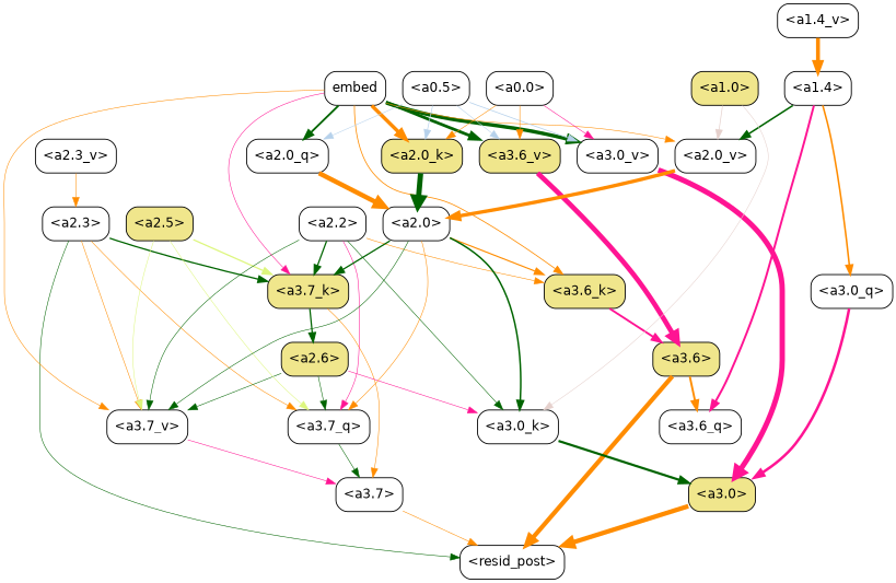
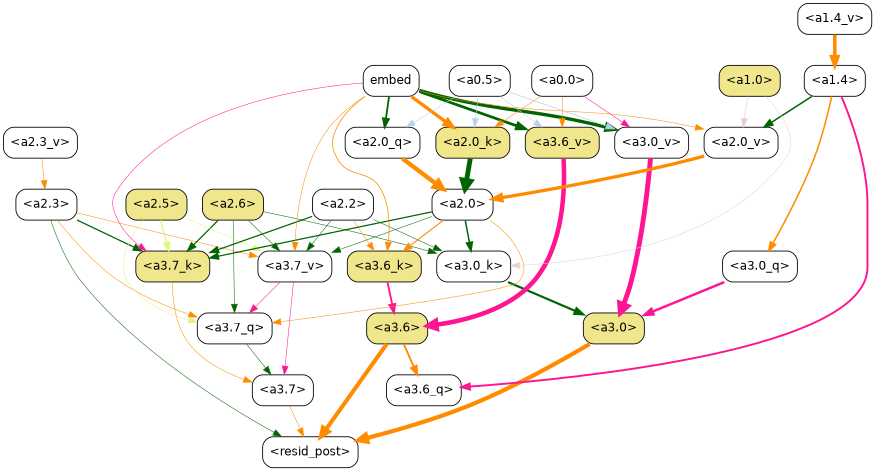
  strict digraph {
    splines=true
    node [color=black fillcolor=white fontname=Helvetica shape=box style="filled, rounded"]
    edge [color=darkorange penwidth=0.6]
    "<a3.7>"
    "<resid_post>"
    "<a3.6>" [fillcolor=khaki]
    "<a3.6_q>"
    "<a3.0>" [fillcolor=khaki]
    "<a2.3>"
    "<a3.7_q>"
    "<a3.7_k>" [fillcolor=khaki]
    "<a3.7_v>"
    "<a3.0_q>"
    "<a3.6_k>" [fillcolor=khaki]
    "<a3.0_k>"
    "<a3.6_v>" [fillcolor=khaki]
    "<a3.0_v>"
    "<a2.6>" [fillcolor=khaki]
    "<a2.5>" [fillcolor=khaki]
    "<a2.2>"
    "<a2.0>"
    "<a1.4>"
    "<a2.0_v>"
    embed
    "<a2.0_q>"
    "<a2.0_k>" [fillcolor=khaki]
    "<a1.0>" [fillcolor=khaki]
    "<a0.5>"
    "<a0.0>"
    "<a2.3_v>"
    "<a1.4_v>"
    "<a3.7>" -> "<resid_post>"
    "<a3.6>" -> "<resid_post>" [penwidth=4.746312499046326]
    "<a3.6>" -> "<a3.6_q>" [penwidth=2.160832464694977]
    "<a3.0>" -> "<resid_post>" [penwidth=4.896343111991882]
    "<a2.3>" -> "<resid_post>" [color=darkgreen]
    "<a2.3>" -> "<a3.7_q>"
    "<a2.3>" -> "<a3.7_k>" [color=darkgreen penwidth=1.467104621231556]
    "<a2.3>" -> "<a3.7_v>"
    "<a3.7_q>" -> "<a3.7>" [color=darkgreen]
    "<a3.7_k>" -> "<a3.7>"
    "<a3.7_v>" -> "<a3.7>" [color=deeppink]
    "<a3.0_q>" -> "<a3.0>" [color=deeppink penwidth=2.870753765106201]
    "<a3.6_k>" -> "<a3.6>" [color=deeppink penwidth=2.13908451795578]
    "<a3.0_k>" -> "<a3.0>" [color=darkgreen penwidth=2.520303964614868]
    "<a3.6_v>" -> "<a3.6>" [color=deeppink penwidth=5.297133803367615]
    "<a3.0_v>" -> "<a3.0>" [color=deeppink penwidth=5.680712580680847]
    "<a2.6>" -> "<a3.7_q>" [color=darkgreen]
-   "<a3.7_k>" -> "<a2.6>" [color=darkgreen penwidth=1.4453159049153328]
+   "<a2.6>" -> "<a3.7_k>" [color=darkgreen penwidth=1.4453159049153328]
    "<a2.6>" -> "<a3.7_v>" [color=darkgreen]
-   "<a2.6>" -> "<a3.0_k>" [color=deeppink]
+   "<a2.6>" -> "<a3.0_k>" [color=darkgreen]
    "<a2.5>" -> "<a3.7_q>" [color="#ddf67e"]
    "<a2.5>" -> "<a3.7_k>" [color="#ddf67e" penwidth=1.4526091292500496]
    "<a2.5>" -> "<a3.7_v>" [color="#ddf67e"]
-   "<a2.2>" -> "<a3.7_q>" [color=deeppink]
+   "<a3.7_v>" -> "<a3.7_q>" [color=deeppink]
    "<a2.2>" -> "<a3.7_k>" [color=darkgreen penwidth=1.4310357049107552]
    "<a2.2>" -> "<a3.7_v>" [color=darkgreen]
    "<a2.2>" -> "<a3.6_k>"
    "<a2.2>" -> "<a3.0_k>" [color=darkgreen]
    "<a2.0>" -> "<a3.7_q>"
    "<a2.0>" -> "<a3.7_k>" [color=darkgreen penwidth=1.4314699843525887]
    "<a2.0>" -> "<a3.7_v>" [color=darkgreen]
    "<a2.0>" -> "<a3.6_k>" [penwidth=1.2950235605239868]
    "<a2.0>" -> "<a3.0_k>" [color=darkgreen penwidth=1.712992787361145]
    "<a1.4>" -> "<a3.6_q>" [color=deeppink penwidth=2.242796540260315]
    "<a1.4>" -> "<a3.0_q>" [penwidth=1.7808996737003326]
    "<a1.4>" -> "<a2.0_v>" [color=darkgreen penwidth=1.7603429555892944]
    "<a2.0_v>" -> "<a2.0>" [penwidth=3.8170836865901947]
    embed -> "<a3.7_k>" [color=deeppink]
    embed -> "<a3.7_v>"
    embed -> "<a3.6_k>" [penwidth=0.891706109046936]
    embed -> "<a3.6_v>" [color=darkgreen penwidth=3.1766927242279053]
    embed -> "<a3.0_v>" [color=darkgreen penwidth=3.9005755856633186]
    embed -> "<a2.0_v>"
    embed -> "<a2.0_q>" [color=darkgreen penwidth=2.0810389518737793]
    embed -> "<a2.0_k>" [penwidth=3.8915770053863525]
    "<a2.0_q>" -> "<a2.0>" [penwidth=5.017253503203392]
    "<a2.0_k>" -> "<a2.0>" [color=darkgreen penwidth=5.656688302755356]
    "<a1.0>" -> "<a3.0_k>" [color="#e5d0cc"]
    "<a1.0>" -> "<a2.0_v>" [color="#e5d0cc" penwidth=0.7897878289222717]
    "<a0.5>" -> "<a3.6_v>" [color="#b6d1eb"]
    "<a0.5>" -> "<a3.0_v>" [color="#b6d1eb" penwidth=0.8493617177009583]
    "<a0.5>" -> "<a2.0_q>" [color="#b6d1eb"]
    "<a0.5>" -> "<a2.0_k>" [color="#b6d1eb" penwidth=0.7482255101203918]
    "<a0.0>" -> "<a3.6_v>"
    "<a0.0>" -> "<a3.0_v>" [color=deeppink]
    "<a0.0>" -> "<a2.0_k>"
    "<a2.3_v>" -> "<a2.3>"
    "<a1.4_v>" -> "<a1.4>" [penwidth=4.140247106552124]
  }
